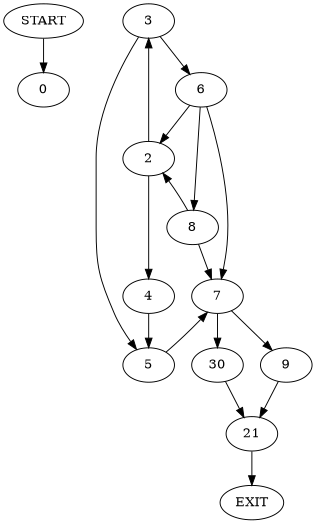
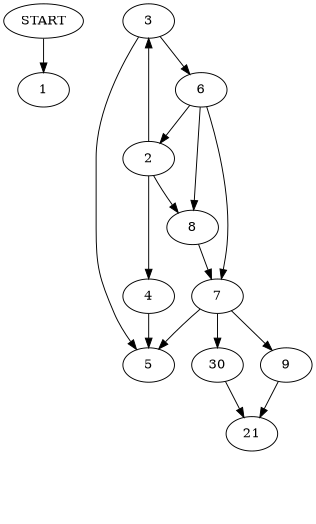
  digraph {
    n1 [label=START]
-   1 [label=0]
-   n3 [label=EXIT]
+   1
    2
    3
    4
    5
    6
    7
    8
    9
    n12 [label=30]
    n13 [label=21]
    n1 -> 1
    2 -> 3
    2 -> 4
    3 -> 5
    3 -> 6
    4 -> 5
-   5 -> 7
+   7 -> 5
    6 -> 2
    6 -> 7
    6 -> 8
    7 -> 9
    7 -> n12
-   8 -> 2
+   2 -> 8
    8 -> 7
    9 -> n13
    n12 -> n13
-   n13 -> n3
  }
